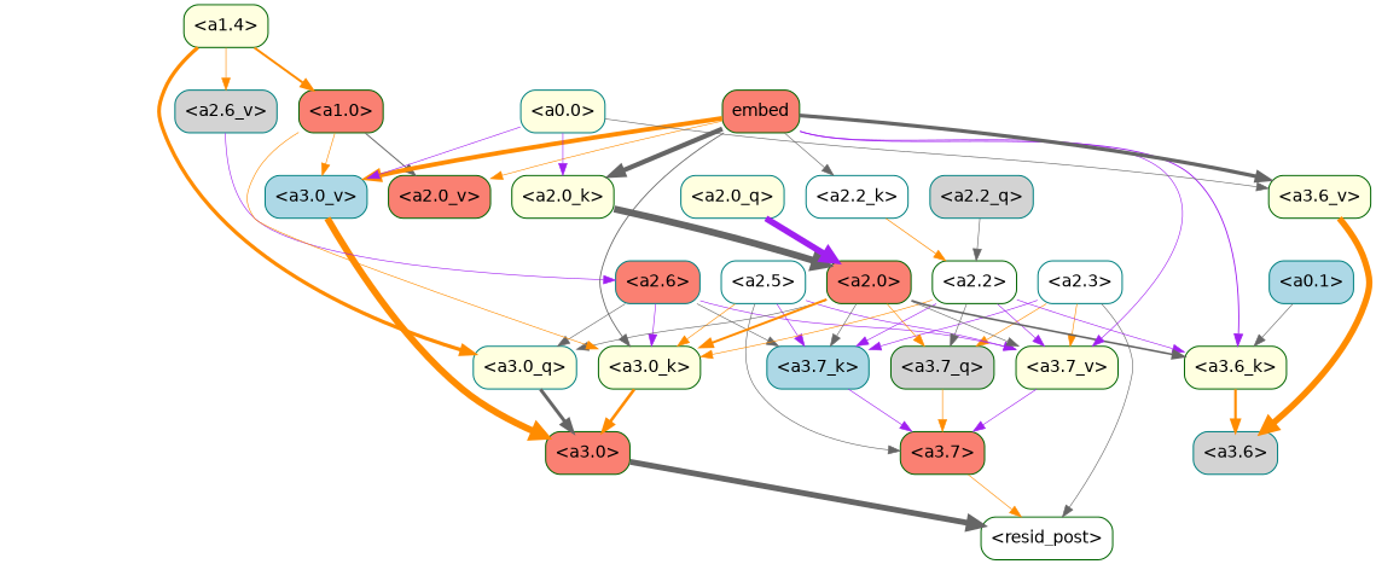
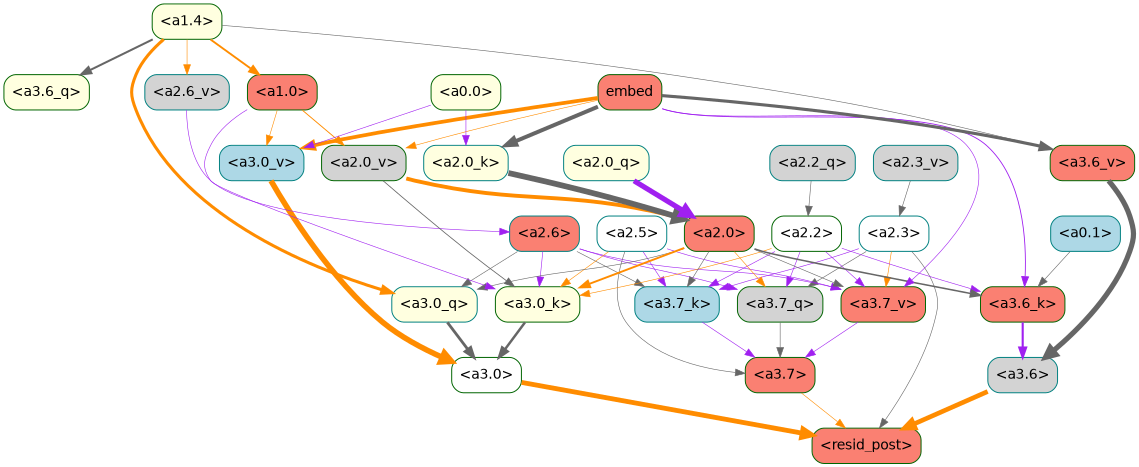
  strict digraph {
    splines=true
    node [color=darkgreen fillcolor=lightyellow fontname=Helvetica shape=box style="filled, rounded"]
    edge [color=darkorange penwidth=0.6]
    "<a3.7>" [fillcolor=salmon]
-   "<resid_post>" [fillcolor=white]
+   "<resid_post>" [fillcolor=salmon]
    "<a3.6>" [color=teal fillcolor=lightgrey]
-   "<a3.0>" [fillcolor=salmon]
+   "<a3.0>" [fillcolor=white]
    "<a2.3>" [color=teal fillcolor=white]
    "<a3.7_q>" [fillcolor=lightgrey]
    "<a3.7_k>" [color=teal fillcolor=lightblue]
-   "<a3.7_v>"
+   "<a3.7_v>" [fillcolor=salmon]
    "<a3.0_q>" [color=teal]
-   "<a3.6_k>"
+   "<a3.6_k>" [fillcolor=salmon]
    "<a3.0_k>"
-   "<a3.6_v>"
+   "<a3.6_v>" [fillcolor=salmon]
    "<a3.0_v>" [color=teal fillcolor=lightblue]
    "<a2.6>" [color=teal fillcolor=salmon]
    "<a2.5>" [color=teal fillcolor=white]
    "<a2.2>" [fillcolor=white]
    "<a2.0>" [fillcolor=salmon]
    "<a1.4>"
+   "<a3.6_q>"
    "<a2.6_v>" [color=teal fillcolor=lightgrey]
    "<a1.0>" [fillcolor=salmon]
-   "<a2.0_v>" [fillcolor=salmon]
+   "<a2.0_v>" [fillcolor=lightgrey]
    "<a0.1>" [color=teal fillcolor=lightblue]
    embed [fillcolor=salmon]
-   "<a2.2_k>" [color=teal fillcolor=white]
-   "<a2.0_k>"
-   "<a0.0>" [color=teal]
+   "<a2.0_k>" [color=teal]
+   "<a0.0>"
    "<a2.2_q>" [color=teal fillcolor=lightgrey]
    "<a2.0_q>" [color=teal]
+   "<a2.3_v>" [color=teal fillcolor=lightgrey]
    "<a3.7>" -> "<resid_post>"
-   "<a3.0>" -> "<resid_post>" [color=gray40 penwidth=4.904066681861877]
+   "<a3.6>" -> "<resid_post>" [penwidth=4.751592040061951]
+   "<a3.0>" -> "<resid_post>" [penwidth=4.904066681861877]
    "<a2.3>" -> "<resid_post>" [color=gray40]
-   "<a2.3>" -> "<a3.7_q>"
+   "<a2.3>" -> "<a3.7_q>" [color=gray40]
    "<a2.3>" -> "<a3.7_k>" [color=purple penwidth=0.6069068089127541]
    "<a2.3>" -> "<a3.7_v>"
-   "<a3.7_q>" -> "<a3.7>"
+   "<a3.7_q>" -> "<a3.7>" [color=gray40]
    "<a3.7_k>" -> "<a3.7>" [color=purple]
    "<a3.7_v>" -> "<a3.7>" [color=purple]
    "<a3.0_q>" -> "<a3.0>" [color=gray40 penwidth=2.870753765106201]
-   "<a3.6_k>" -> "<a3.6>" [penwidth=2.13908451795578]
-   "<a3.0_k>" -> "<a3.0>" [penwidth=2.520303964614868]
-   "<a3.6_v>" -> "<a3.6>" [penwidth=5.297133803367615]
+   "<a3.6_k>" -> "<a3.6>" [color=purple penwidth=2.13908451795578]
+   "<a3.0_k>" -> "<a3.0>" [color=gray40 penwidth=2.520303964614868]
+   "<a3.6_v>" -> "<a3.6>" [color=gray40 penwidth=5.297133803367615]
    "<a3.0_v>" -> "<a3.0>" [penwidth=5.680712580680847]
+   "<a2.6>" -> "<a3.7_q>" [color=purple]
    "<a2.6>" -> "<a3.7_k>" [color=gray40]
    "<a2.6>" -> "<a3.7_v>" [color=purple]
    "<a2.6>" -> "<a3.0_q>" [color=gray40]
    "<a2.6>" -> "<a3.0_k>" [color=purple]
    "<a2.5>" -> "<a3.7>" [color=gray40]
    "<a2.5>" -> "<a3.7_k>" [color=purple]
    "<a2.5>" -> "<a3.7_v>" [color=purple]
    "<a2.5>" -> "<a3.0_k>"
-   "<a2.2>" -> "<a3.7_q>" [color=gray40]
+   "<a2.2>" -> "<a3.7_q>" [color=purple]
    "<a2.2>" -> "<a3.7_k>" [color=purple]
    "<a2.2>" -> "<a3.7_v>" [color=purple]
    "<a2.2>" -> "<a3.6_k>" [color=purple]
    "<a2.2>" -> "<a3.0_k>"
    "<a2.0>" -> "<a3.7_q>"
    "<a2.0>" -> "<a3.7_k>" [color=gray40]
    "<a2.0>" -> "<a3.7_v>" [color=gray40]
    "<a2.0>" -> "<a3.0_q>" [color=gray40]
    "<a2.0>" -> "<a3.6_k>" [color=gray40 penwidth=1.564806342124939]
    "<a2.0>" -> "<a3.0_k>" [penwidth=1.9353990852832794]
    "<a1.4>" -> "<a3.0_q>" [penwidth=3.1279823780059814]
+   "<a1.4>" -> "<a3.6_q>" [color=gray40 penwidth=2.0727532356977463]
    "<a1.4>" -> "<a2.6_v>"
    "<a1.4>" -> "<a1.0>" [penwidth=1.9170897603034973]
    "<a2.6_v>" -> "<a2.6>" [color=purple]
-   "<a1.0>" -> "<a3.0_k>"
+   "<a1.0>" -> "<a3.0_k>" [color=purple]
    "<a1.0>" -> "<a3.0_v>"
-   "<a1.0>" -> "<a2.0_v>" [color=gray40 penwidth=0.9450988052412868]
+   "<a1.0>" -> "<a2.0_v>" [penwidth=0.9450988052412868]
+   "<a2.0_v>" -> "<a2.0>" [penwidth=3.9621697664260864]
    "<a0.1>" -> "<a3.6_k>" [color=gray40]
    embed -> "<a3.7_v>" [color=purple]
    embed -> "<a3.6_k>" [color=purple penwidth=0.8915999233722687]
-   embed -> "<a3.0_k>" [color=gray40 penwidth=0.832088902592659]
+   "<a2.0_v>" -> "<a3.0_k>" [color=gray40 penwidth=0.832088902592659]
    embed -> "<a3.6_v>" [color=gray40 penwidth=3.1840110421180725]
    embed -> "<a3.0_v>" [penwidth=3.8132747188210487]
    embed -> "<a2.0_v>"
-   embed -> "<a2.2_k>" [color=gray40]
    embed -> "<a2.0_k>" [color=gray40 penwidth=4.084526404738426]
-   "<a2.2_k>" -> "<a2.2>" [penwidth=0.6722683310508728]
    "<a2.0_k>" -> "<a2.0>" [color=gray40 penwidth=5.859246134757996]
-   "<a0.0>" -> "<a3.6_v>" [color=gray40]
+   "<a1.4>" -> "<a3.6_v>" [color=gray40]
    "<a0.0>" -> "<a3.0_v>" [color=purple]
    "<a0.0>" -> "<a2.0_k>" [color=purple]
    "<a2.2_q>" -> "<a2.2>" [color=gray40]
    "<a2.0_q>" -> "<a2.0>" [color=purple penwidth=5.29856276512146]
+   "<a2.3_v>" -> "<a2.3>" [color=gray40]
  }
